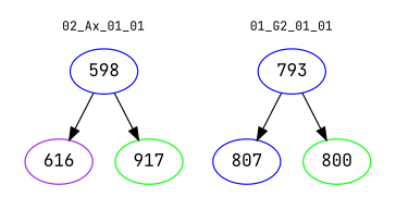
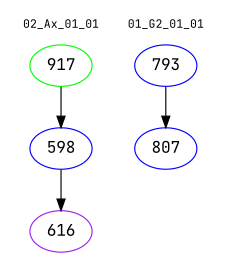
  digraph {
    fontname="JetBrains Mono"
    node [color=blue fontname="JetBrains Mono"]
    edge [color=black fontname="JetBrains Mono"]
    n1 [label=598]
    n2 [color=purple label=616]
    n3 [color=green label=917]
    n4 [label=793]
    n5 [label=807]
-   n6 [color=green label=800]
    subgraph cluster_1 {
      color=white
      fontsize=10
      label="02_Ax_01_01"
      n1
      n2
      n3
    }
    subgraph cluster_2 {
      color=white
      fontsize=10
      label="01_G2_01_01"
      n4
      n5
-     n6
    }
    n1 -> n2
-   n1 -> n3
+   n3 -> n1
    n4 -> n5
-   n4 -> n6
  }
